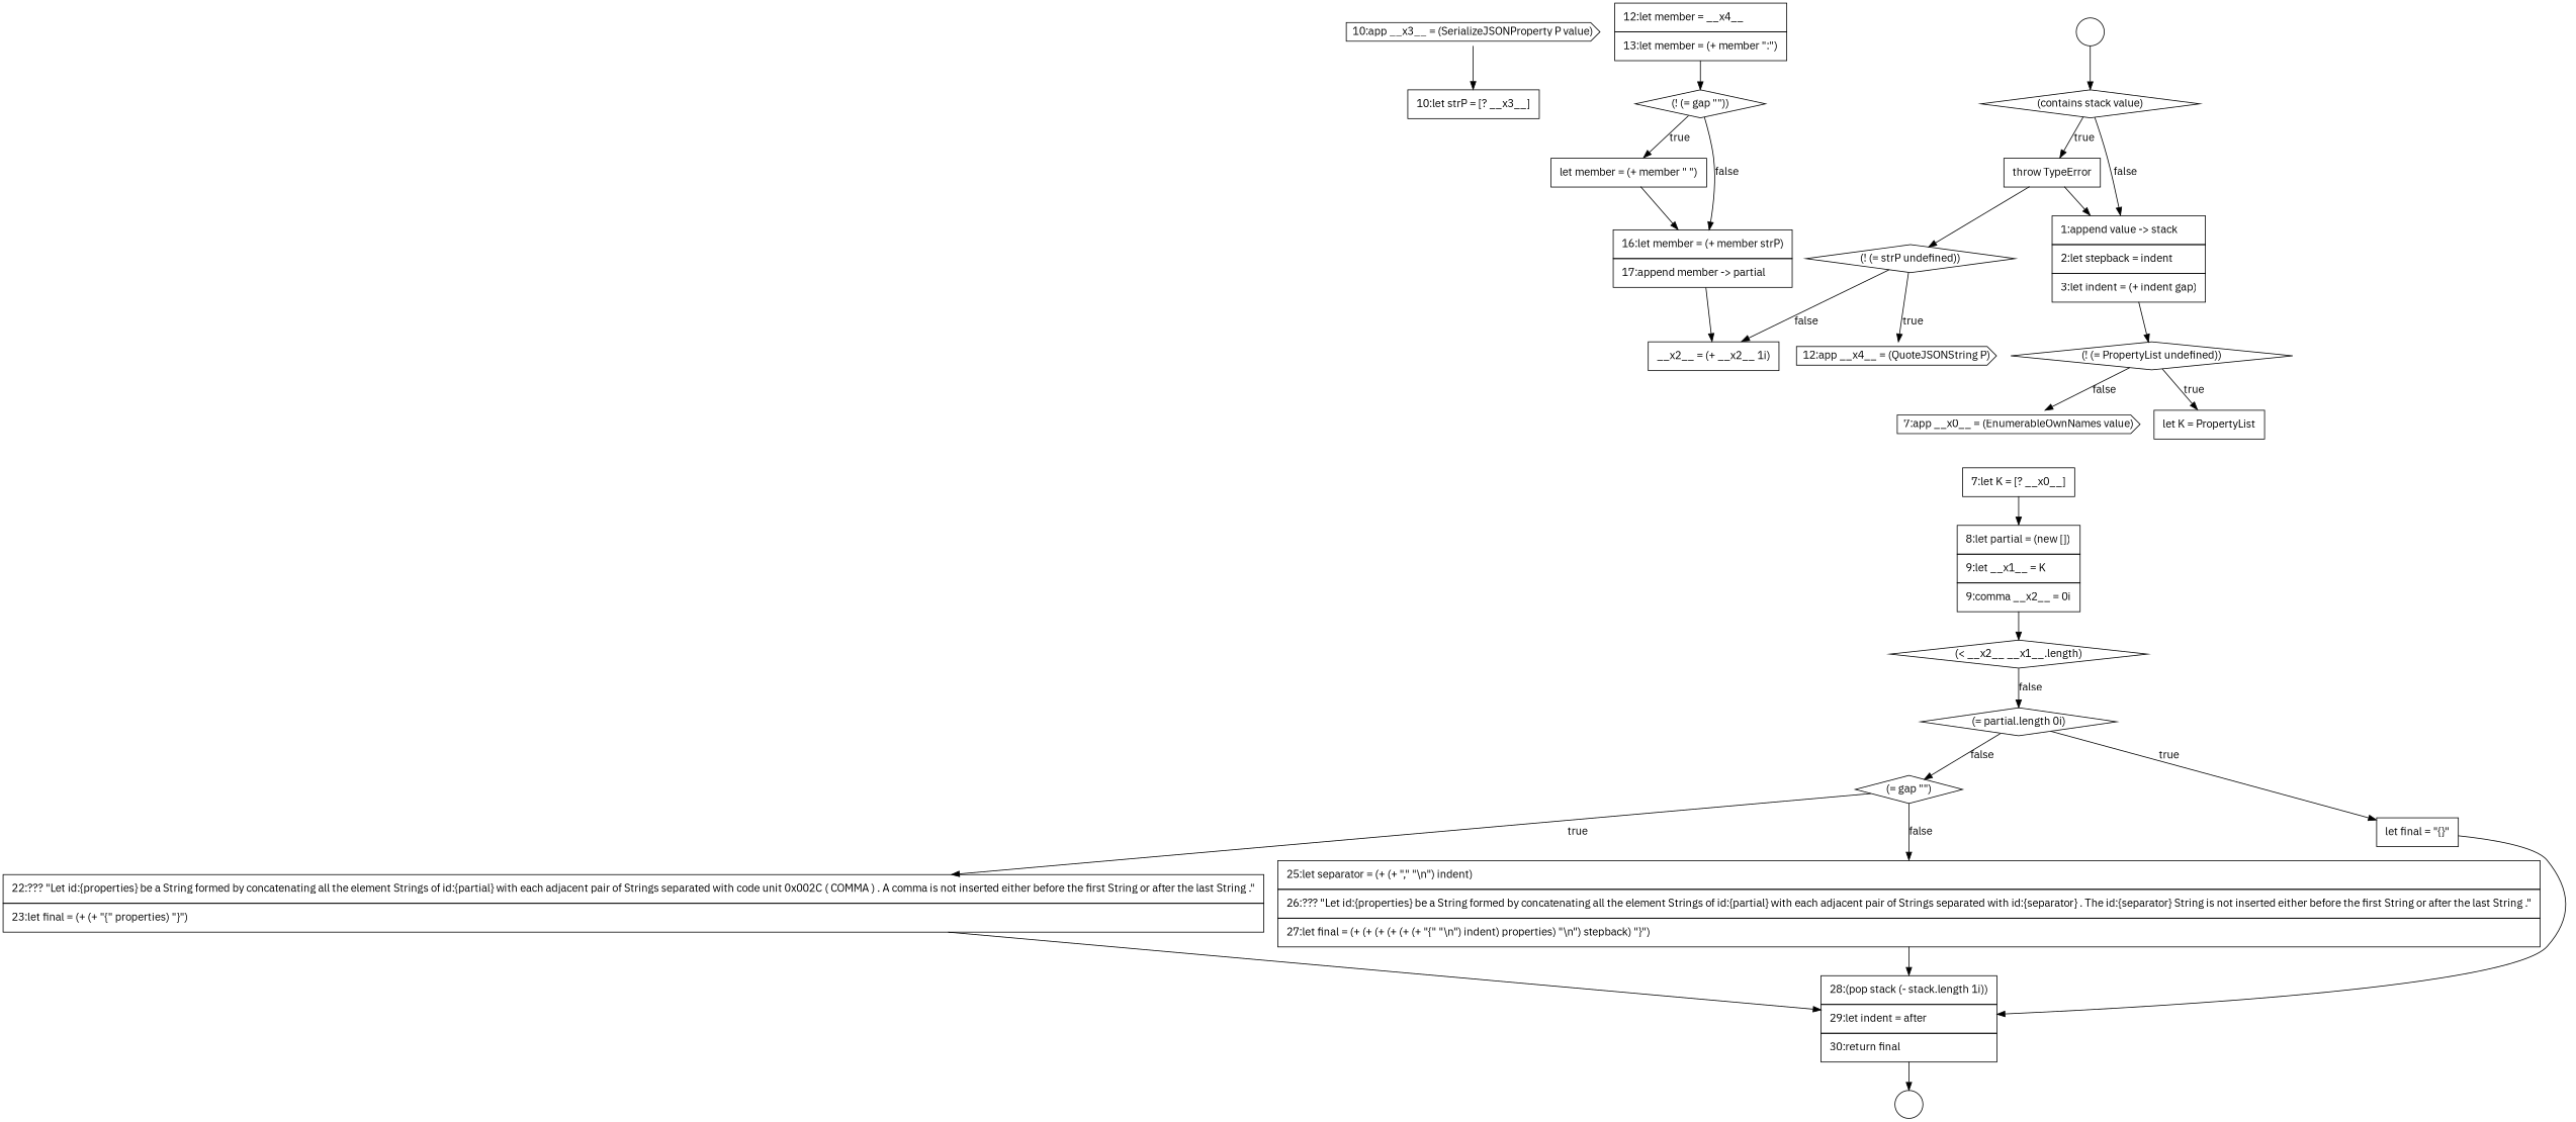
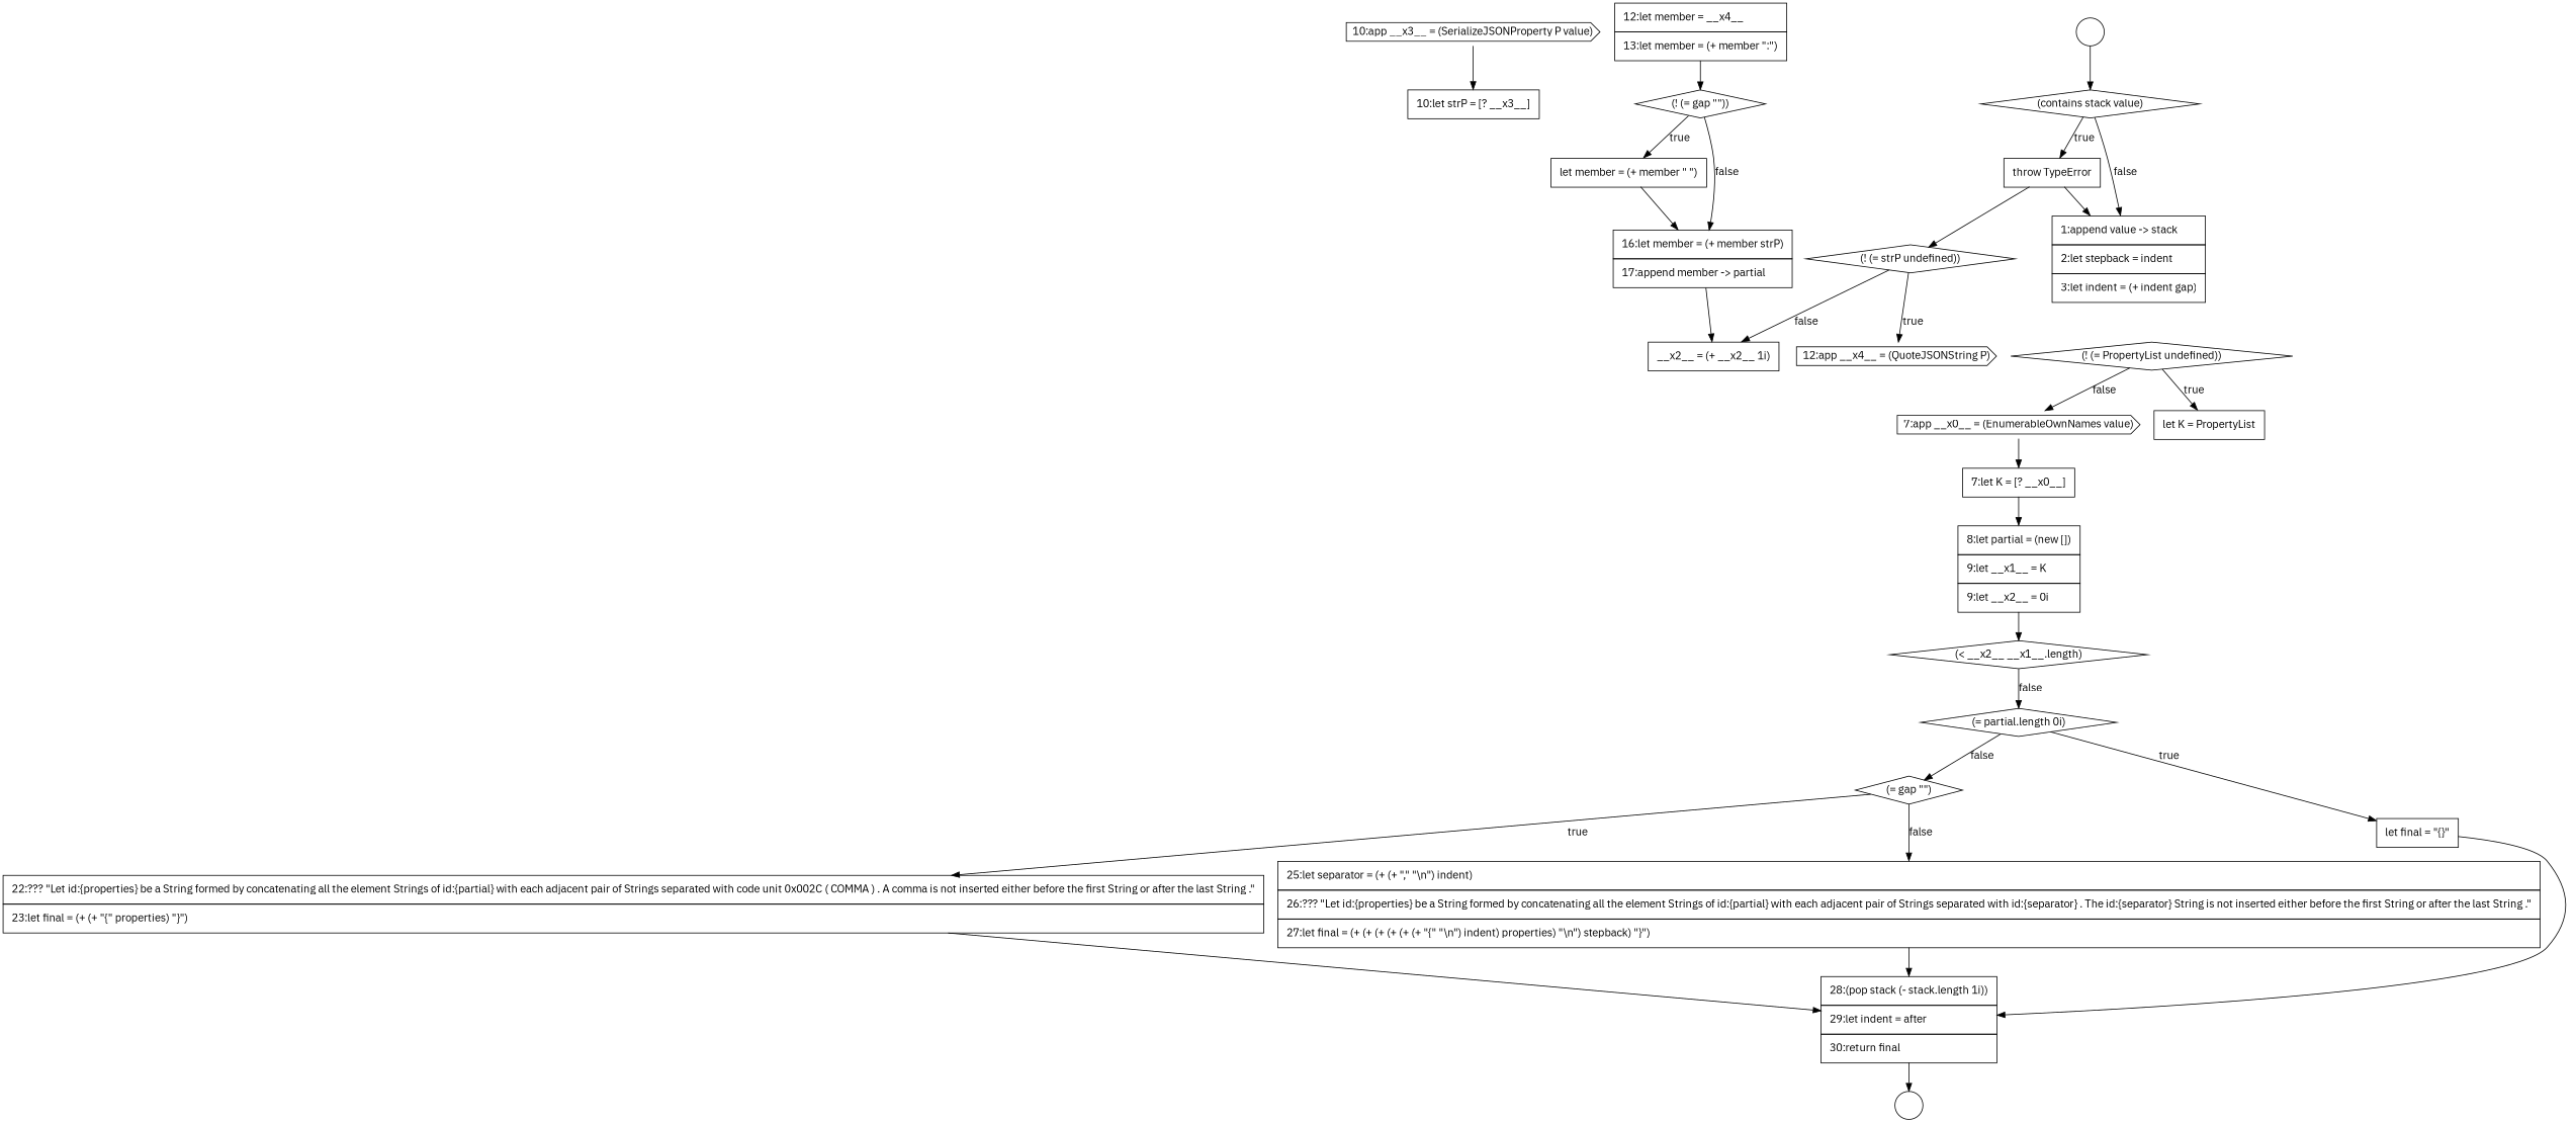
  digraph {
    fontname="IBM Plex Sans"
    node [color=black fillcolor=white fontname="IBM Plex Sans" shape=none style=filled margin=0]
    edge [color=black fontname="IBM Plex Sans"]
    n1 [label=<<font color="black">10:app __x3__ = (SerializeJSONProperty P value)</font>> shape=cds margin=""]
    n2 [label=<<font color="black">     <table border="0" cellborder="1" cellspacing="0" cellpadding="10">       <tr><td align="left">10:let strP = [? __x3__]</td></tr>     </table>   </font>>]
    n3 [label=<<font color="black">     <table border="0" cellborder="1" cellspacing="0" cellpadding="10">       <tr><td align="left">7:let K = [? __x0__]</td></tr>     </table>   </font>>]
-   n4 [label=<<font color="black">     <table border="0" cellborder="1" cellspacing="0" cellpadding="10">       <tr><td align="left">8:let partial = (new [])</td></tr>       <tr><td align="left">9:let __x1__ = K</td></tr>       <tr><td align="left">9:comma __x2__ = 0i</td></tr>     </table>   </font>>]
+   n4 [label=<<font color="black">     <table border="0" cellborder="1" cellspacing="0" cellpadding="10">       <tr><td align="left">8:let partial = (new [])</td></tr>       <tr><td align="left">9:let __x1__ = K</td></tr>       <tr><td align="left">9:let __x2__ = 0i</td></tr>     </table>   </font>>]
    n5 [label=<<font color="black">(&lt; __x2__ __x1__.length)</font>> shape=diamond margin=""]
    n6 [label=<<font color="black">(= gap &quot;&quot;)</font>> shape=diamond margin=""]
    n7 [label=<<font color="black">     <table border="0" cellborder="1" cellspacing="0" cellpadding="10">       <tr><td align="left">25:let separator = (+ (+ &quot;,&quot; &quot;\n&quot;) indent)</td></tr>       <tr><td align="left">26:??? &quot;Let id:{properties} be a String formed by concatenating all the element Strings of id:{partial} with each adjacent pair of Strings separated with id:{separator} . The id:{separator} String is not inserted either before the first String or after the last String .&quot;</td></tr>       <tr><td align="left">27:let final = (+ (+ (+ (+ (+ (+ &quot;{&quot; &quot;\n&quot;) indent) properties) &quot;\n&quot;) stepback) &quot;}&quot;)</td></tr>     </table>   </font>>]
    n8 [label=<<font color="black">     <table border="0" cellborder="1" cellspacing="0" cellpadding="10">       <tr><td align="left">22:??? &quot;Let id:{properties} be a String formed by concatenating all the element Strings of id:{partial} with each adjacent pair of Strings separated with code unit 0x002C ( COMMA ) . A comma is not inserted either before the first String or after the last String .&quot;</td></tr>       <tr><td align="left">23:let final = (+ (+ &quot;{&quot; properties) &quot;}&quot;)</td></tr>     </table>   </font>>]
    n9 [label=<<font color="black">     <table border="0" cellborder="1" cellspacing="0" cellpadding="10">       <tr><td align="left">28:(pop stack (- stack.length 1i))</td></tr>       <tr><td align="left">29:let indent = after</td></tr>       <tr><td align="left">30:return final</td></tr>     </table>   </font>>]
    n10 [label=<<font color="black">     <table border="0" cellborder="1" cellspacing="0" cellpadding="10">       <tr><td align="left">1:append value -&gt; stack</td></tr>       <tr><td align="left">2:let stepback = indent</td></tr>       <tr><td align="left">3:let indent = (+ indent gap)</td></tr>     </table>   </font>>]
    n11 [label=<<font color="black">(! (= PropertyList undefined))</font>> shape=diamond margin=""]
    n12 [label=<<font color="black">7:app __x0__ = (EnumerableOwnNames value)</font>> shape=cds margin=""]
    n13 [label=<<font color="black">     <table border="0" cellborder="1" cellspacing="0" cellpadding="10">       <tr><td align="left">let K = PropertyList</td></tr>     </table>   </font>>]
    n14 [label=<<font color="black">(= partial.length 0i)</font>> shape=diamond margin=""]
    n15 [label=<<font color="black">     <table border="0" cellborder="1" cellspacing="0" cellpadding="10">       <tr><td align="left">let final = &quot;{}&quot;</td></tr>     </table>   </font>>]
    n16 [label=" " shape=circle margin=""]
    n17 [label=<<font color="black">(! (= strP undefined))</font>> shape=diamond margin=""]
    n18 [label=<<font color="black">     <table border="0" cellborder="1" cellspacing="0" cellpadding="10">       <tr><td align="left">__x2__ = (+ __x2__ 1i)</td></tr>     </table>   </font>>]
    n19 [label=<<font color="black">12:app __x4__ = (QuoteJSONString P)</font>> shape=cds margin=""]
    n20 [label=<<font color="black">     <table border="0" cellborder="1" cellspacing="0" cellpadding="10">       <tr><td align="left">12:let member = __x4__</td></tr>       <tr><td align="left">13:let member = (+ member &quot;:&quot;)</td></tr>     </table>   </font>>]
    n21 [label=<<font color="black">(! (= gap &quot;&quot;))</font>> shape=diamond margin=""]
    n22 [label=<<font color="black">     <table border="0" cellborder="1" cellspacing="0" cellpadding="10">       <tr><td align="left">16:let member = (+ member strP)</td></tr>       <tr><td align="left">17:append member -&gt; partial</td></tr>     </table>   </font>>]
    n23 [label=<<font color="black">     <table border="0" cellborder="1" cellspacing="0" cellpadding="10">       <tr><td align="left">let member = (+ member &quot; &quot;)</td></tr>     </table>   </font>>]
    n24 [label=" " shape=circle margin=""]
    n25 [label=<<font color="black">(contains stack value)</font>> shape=diamond margin=""]
    n26 [label=<<font color="black">     <table border="0" cellborder="1" cellspacing="0" cellpadding="10">       <tr><td align="left">throw TypeError</td></tr>     </table>   </font>>]
    n1 -> n2
    n3 -> n4
    n4 -> n5
    n5 -> n14 [label=<<font color="black">false</font>>]
    n6 -> n7 [label=<<font color="black">false</font>>]
    n6 -> n8 [label=<<font color="black">true</font>>]
    n7 -> n9
    n8 -> n9
    n9 -> n16
-   n10 -> n11
    n11 -> n12 [label=<<font color="black">false</font>>]
    n11 -> n13 [label=<<font color="black">true</font>>]
+   n12 -> n3
    n14 -> n6 [label=<<font color="black">false</font>>]
    n14 -> n15 [label=<<font color="black">true</font>>]
    n15 -> n9
    n17 -> n18 [label=<<font color="black">false</font>>]
    n17 -> n19 [label=<<font color="black">true</font>>]
    n20 -> n21
    n21 -> n22 [label=<<font color="black">false</font>>]
    n21 -> n23 [label=<<font color="black">true</font>>]
    n22 -> n18
    n23 -> n22
    n24 -> n25
    n25 -> n10 [label=<<font color="black">false</font>>]
    n25 -> n26 [label=<<font color="black">true</font>>]
    n26 -> n10
    n26 -> n17
  }
